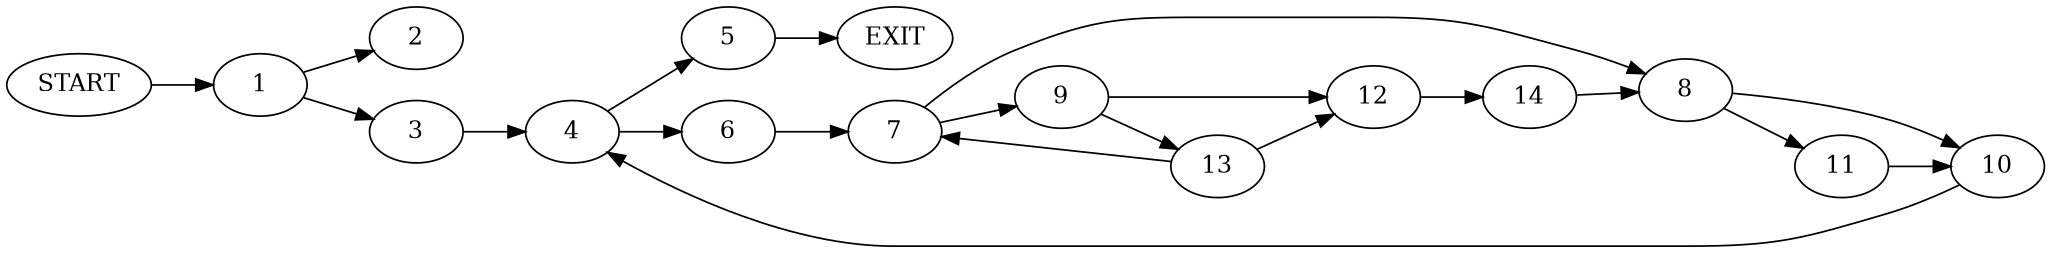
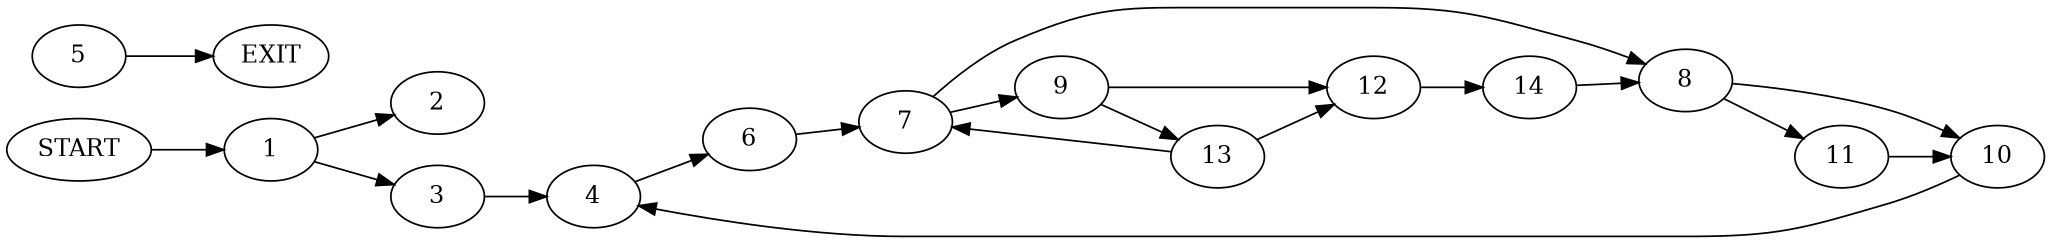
  digraph {
    rankdir=LR
    n1 [label=START]
    1
    2
    3
    n5 [label=EXIT]
    4
    5
    6
    7
    8
    9
    10
    11
    12
    13
    14
    n1 -> 1
    1 -> 2
    1 -> 3
    3 -> 4
-   4 -> 5
    4 -> 6
    5 -> n5
    6 -> 7
    7 -> 8
    7 -> 9
    8 -> 10
    8 -> 11
    9 -> 12
    9 -> 13
    10 -> 4
    11 -> 10
    12 -> 14
    13 -> 7
    13 -> 12
    14 -> 8
  }
